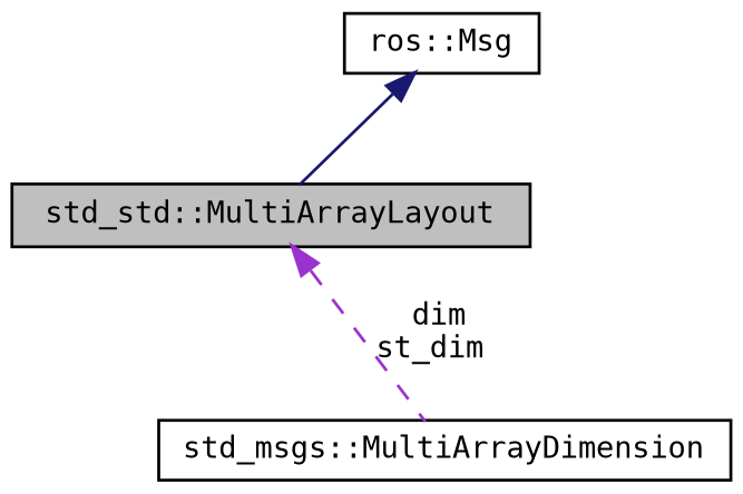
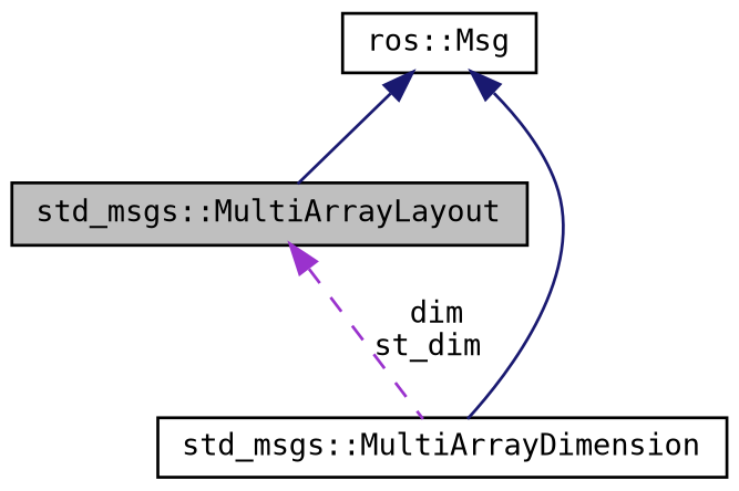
  digraph {
    fontname="DejaVu Sans Mono"
    node [color=black fillcolor=white fontname="DejaVu Sans Mono" fontsize=10 shape=record style=filled]
    edge [color=midnightblue dir=back fontname="DejaVu Sans Mono" fontsize=10 labelfontname=Helvetica labelfontsize=10 style=solid]
-   n1 [fillcolor=grey75 fontcolor=black height=0.2 label="std_std::MultiArrayLayout" width=0.4]
+   n1 [fillcolor=grey75 fontcolor=black height=0.2 label="std_msgs::MultiArrayLayout" width=0.4]
    n2 [height=0.2 label="std_msgs::MultiArrayDimension" width=0.4]
    n3 [height=0.2 label="ros::Msg" width=0.4]
    n1 -> n2 [color=darkorchid3 label=" dim\nst_dim" style=dashed]
    n3 -> n1
+   n3 -> n2
  }
